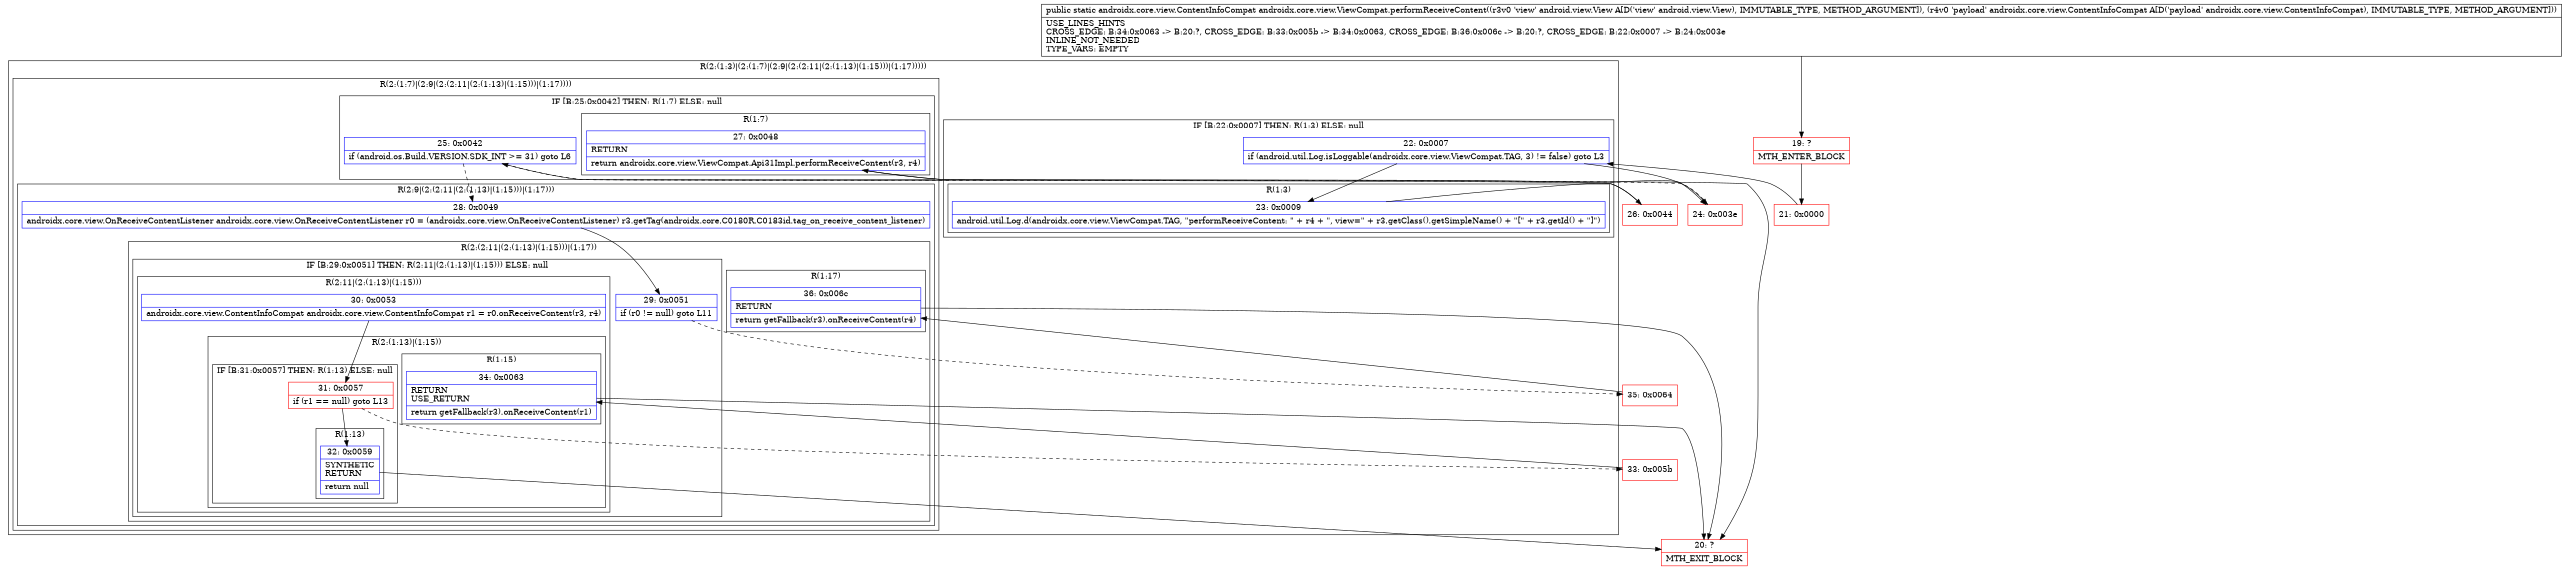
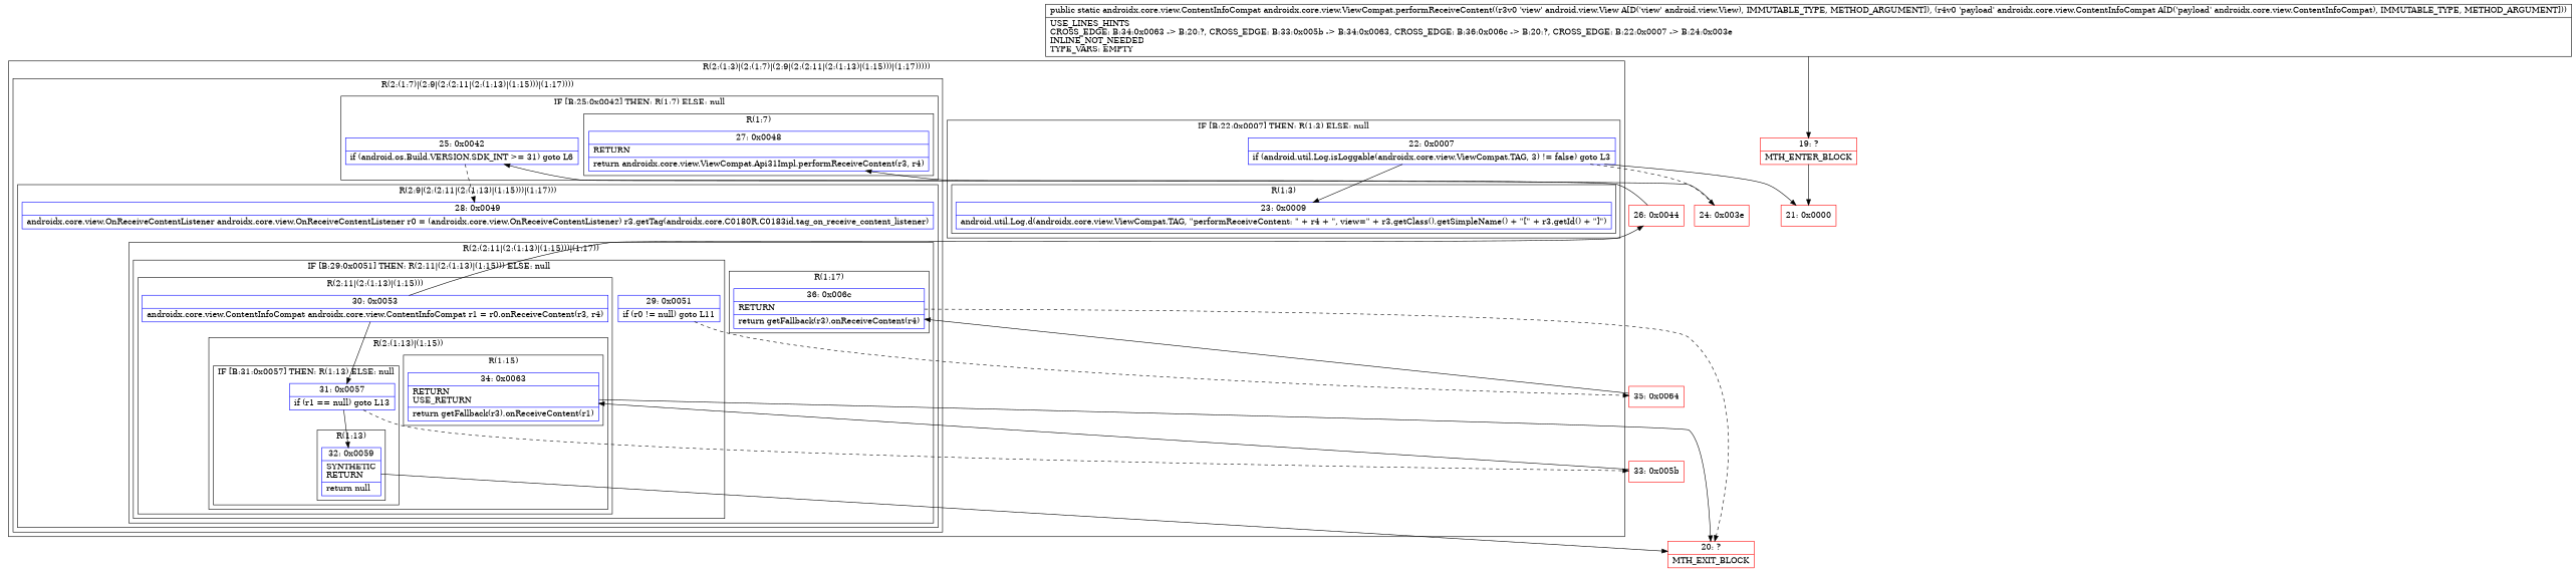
  digraph {
    node [color=blue shape=record]
    n1 [label="{23\:\ 0x0009|android.util.Log.d(androidx.core.view.ViewCompat.TAG, \"performReceiveContent: \" + r4 + \", view=\" + r3.getClass().getSimpleName() + \"[\" + r3.getId() + \"]\")\l}"]
    n2 [label="{22\:\ 0x0007|if (android.util.Log.isLoggable(androidx.core.view.ViewCompat.TAG, 3) != false) goto L3\l}"]
    n3 [label="{27\:\ 0x0048|RETURN\l|return androidx.core.view.ViewCompat.Api31Impl.performReceiveContent(r3, r4)\l}"]
    n4 [label="{25\:\ 0x0042|if (android.os.Build.VERSION.SDK_INT \>= 31) goto L6\l}"]
    n5 [label="{32\:\ 0x0059|SYNTHETIC\lRETURN\l|return null\l}"]
-   n6 [color=red label="{31\:\ 0x0057|if (r1 == null) goto L13\l}"]
+   n6 [label="{31\:\ 0x0057|if (r1 == null) goto L13\l}"]
    n7 [label="{34\:\ 0x0063|RETURN\lUSE_RETURN\l|return getFallback(r3).onReceiveContent(r1)\l}"]
    n8 [label="{30\:\ 0x0053|androidx.core.view.ContentInfoCompat androidx.core.view.ContentInfoCompat r1 = r0.onReceiveContent(r3, r4)\l}"]
    n9 [label="{29\:\ 0x0051|if (r0 != null) goto L11\l}"]
    n10 [label="{36\:\ 0x006c|RETURN\l|return getFallback(r3).onReceiveContent(r4)\l}"]
    n11 [label="{28\:\ 0x0049|androidx.core.view.OnReceiveContentListener androidx.core.view.OnReceiveContentListener r0 = (androidx.core.view.OnReceiveContentListener) r3.getTag(androidx.core.C0180R.C0183id.tag_on_receive_content_listener)\l}"]
    n12 [color=red label="{24\:\ 0x003e}"]
    n13 [color=red label="{20\:\ ?|MTH_EXIT_BLOCK\l}"]
    n14 [color=red label="{26\:\ 0x0044}"]
    n15 [color=red label="{33\:\ 0x005b}"]
    n16 [color=red label="{35\:\ 0x0064}"]
    n17 [color=red label="{19\:\ ?|MTH_ENTER_BLOCK\l}"]
    n18 [color=red label="{21\:\ 0x0000}"]
    n19 [label="{public static androidx.core.view.ContentInfoCompat androidx.core.view.ViewCompat.performReceiveContent((r3v0 'view' android.view.View A[D('view' android.view.View), IMMUTABLE_TYPE, METHOD_ARGUMENT]), (r4v0 'payload' androidx.core.view.ContentInfoCompat A[D('payload' androidx.core.view.ContentInfoCompat), IMMUTABLE_TYPE, METHOD_ARGUMENT]))  | USE_LINES_HINTS\lCROSS_EDGE: B:34:0x0063 \-\> B:20:?, CROSS_EDGE: B:33:0x005b \-\> B:34:0x0063, CROSS_EDGE: B:36:0x006c \-\> B:20:?, CROSS_EDGE: B:22:0x0007 \-\> B:24:0x003e\lINLINE_NOT_NEEDED\lTYPE_VARS: EMPTY\l}" color=""]
    subgraph cluster_1 {
      label="R(2:(1:3)|(2:(1:7)|(2:9|(2:(2:11|(2:(1:13)|(1:15)))|(1:17)))))"
      subgraph cluster_2 {
        label="IF [B:22:0x0007] THEN: R(1:3) ELSE: null"
        n2
        subgraph cluster_3 {
          label="R(1:3)"
          n1
        }
      }
      subgraph cluster_4 {
        label="R(2:(1:7)|(2:9|(2:(2:11|(2:(1:13)|(1:15)))|(1:17))))"
        subgraph cluster_5 {
          label="IF [B:25:0x0042] THEN: R(1:7) ELSE: null"
          n4
          subgraph cluster_6 {
            label="R(1:7)"
            n3
          }
        }
        subgraph cluster_7 {
          label="R(2:9|(2:(2:11|(2:(1:13)|(1:15)))|(1:17)))"
          n11
          subgraph cluster_8 {
            label="R(2:(2:11|(2:(1:13)|(1:15)))|(1:17))"
            subgraph cluster_9 {
              label="IF [B:29:0x0051] THEN: R(2:11|(2:(1:13)|(1:15))) ELSE: null"
              n9
              subgraph cluster_10 {
                label="R(2:11|(2:(1:13)|(1:15)))"
                n8
                subgraph cluster_11 {
                  label="R(2:(1:13)|(1:15))"
                  subgraph cluster_12 {
                    label="IF [B:31:0x0057] THEN: R(1:13) ELSE: null"
                    n6
                    subgraph cluster_13 {
                      label="R(1:13)"
                      n5
                    }
                  }
                  subgraph cluster_14 {
                    label="R(1:15)"
                    n7
                  }
                }
              }
            }
            subgraph cluster_15 {
              label="R(1:17)"
              n10
            }
          }
        }
      }
    }
-   n1 -> n12
    n2 -> n1
-   n2 -> n12 [style=solid]
-   n3 -> n13
+   n2 -> n12 [style=dashed]
    n4 -> n11 [style=dashed]
-   n4 -> n14
+   n8 -> n14
    n5 -> n13
    n6 -> n5
    n6 -> n15 [style=dashed]
    n7 -> n13
    n8 -> n6
    n9 -> n16 [style=dashed]
-   n10 -> n13
-   n11 -> n9
-   n12 -> n4 [style=dashed]
+   n10 -> n13 [style=dashed]
+   n12 -> n4
    n14 -> n3
    n15 -> n7
    n16 -> n10
    n17 -> n18
-   n18 -> n2
+   n2 -> n18
    n19 -> n17
  }
